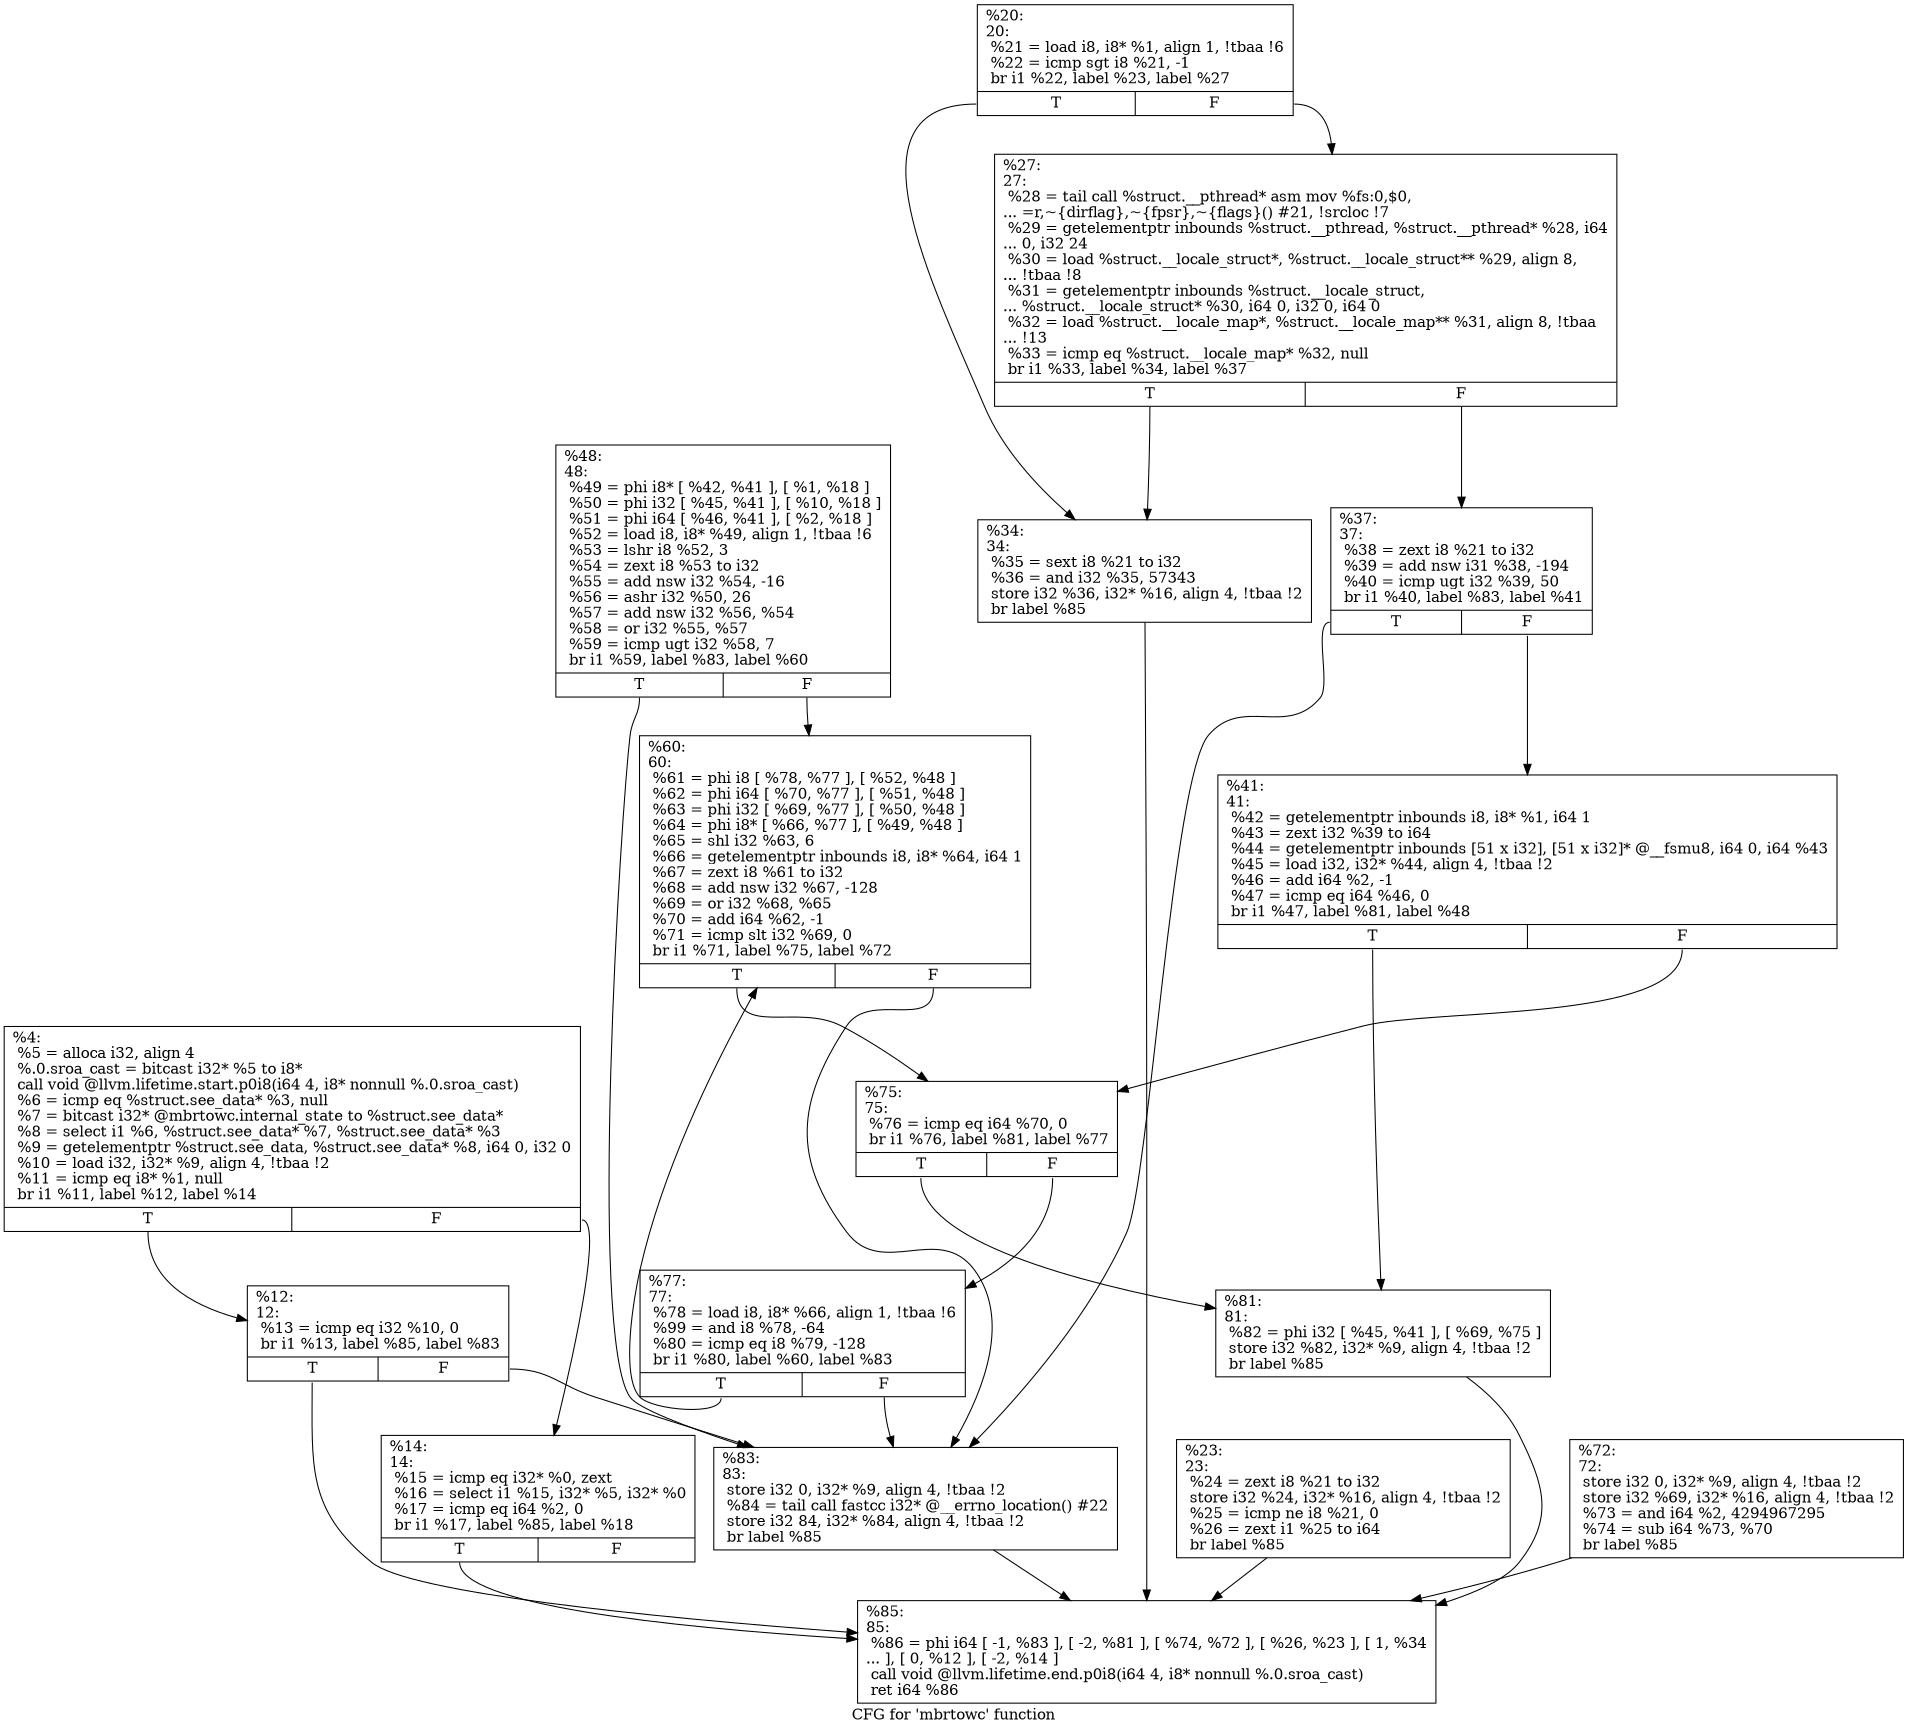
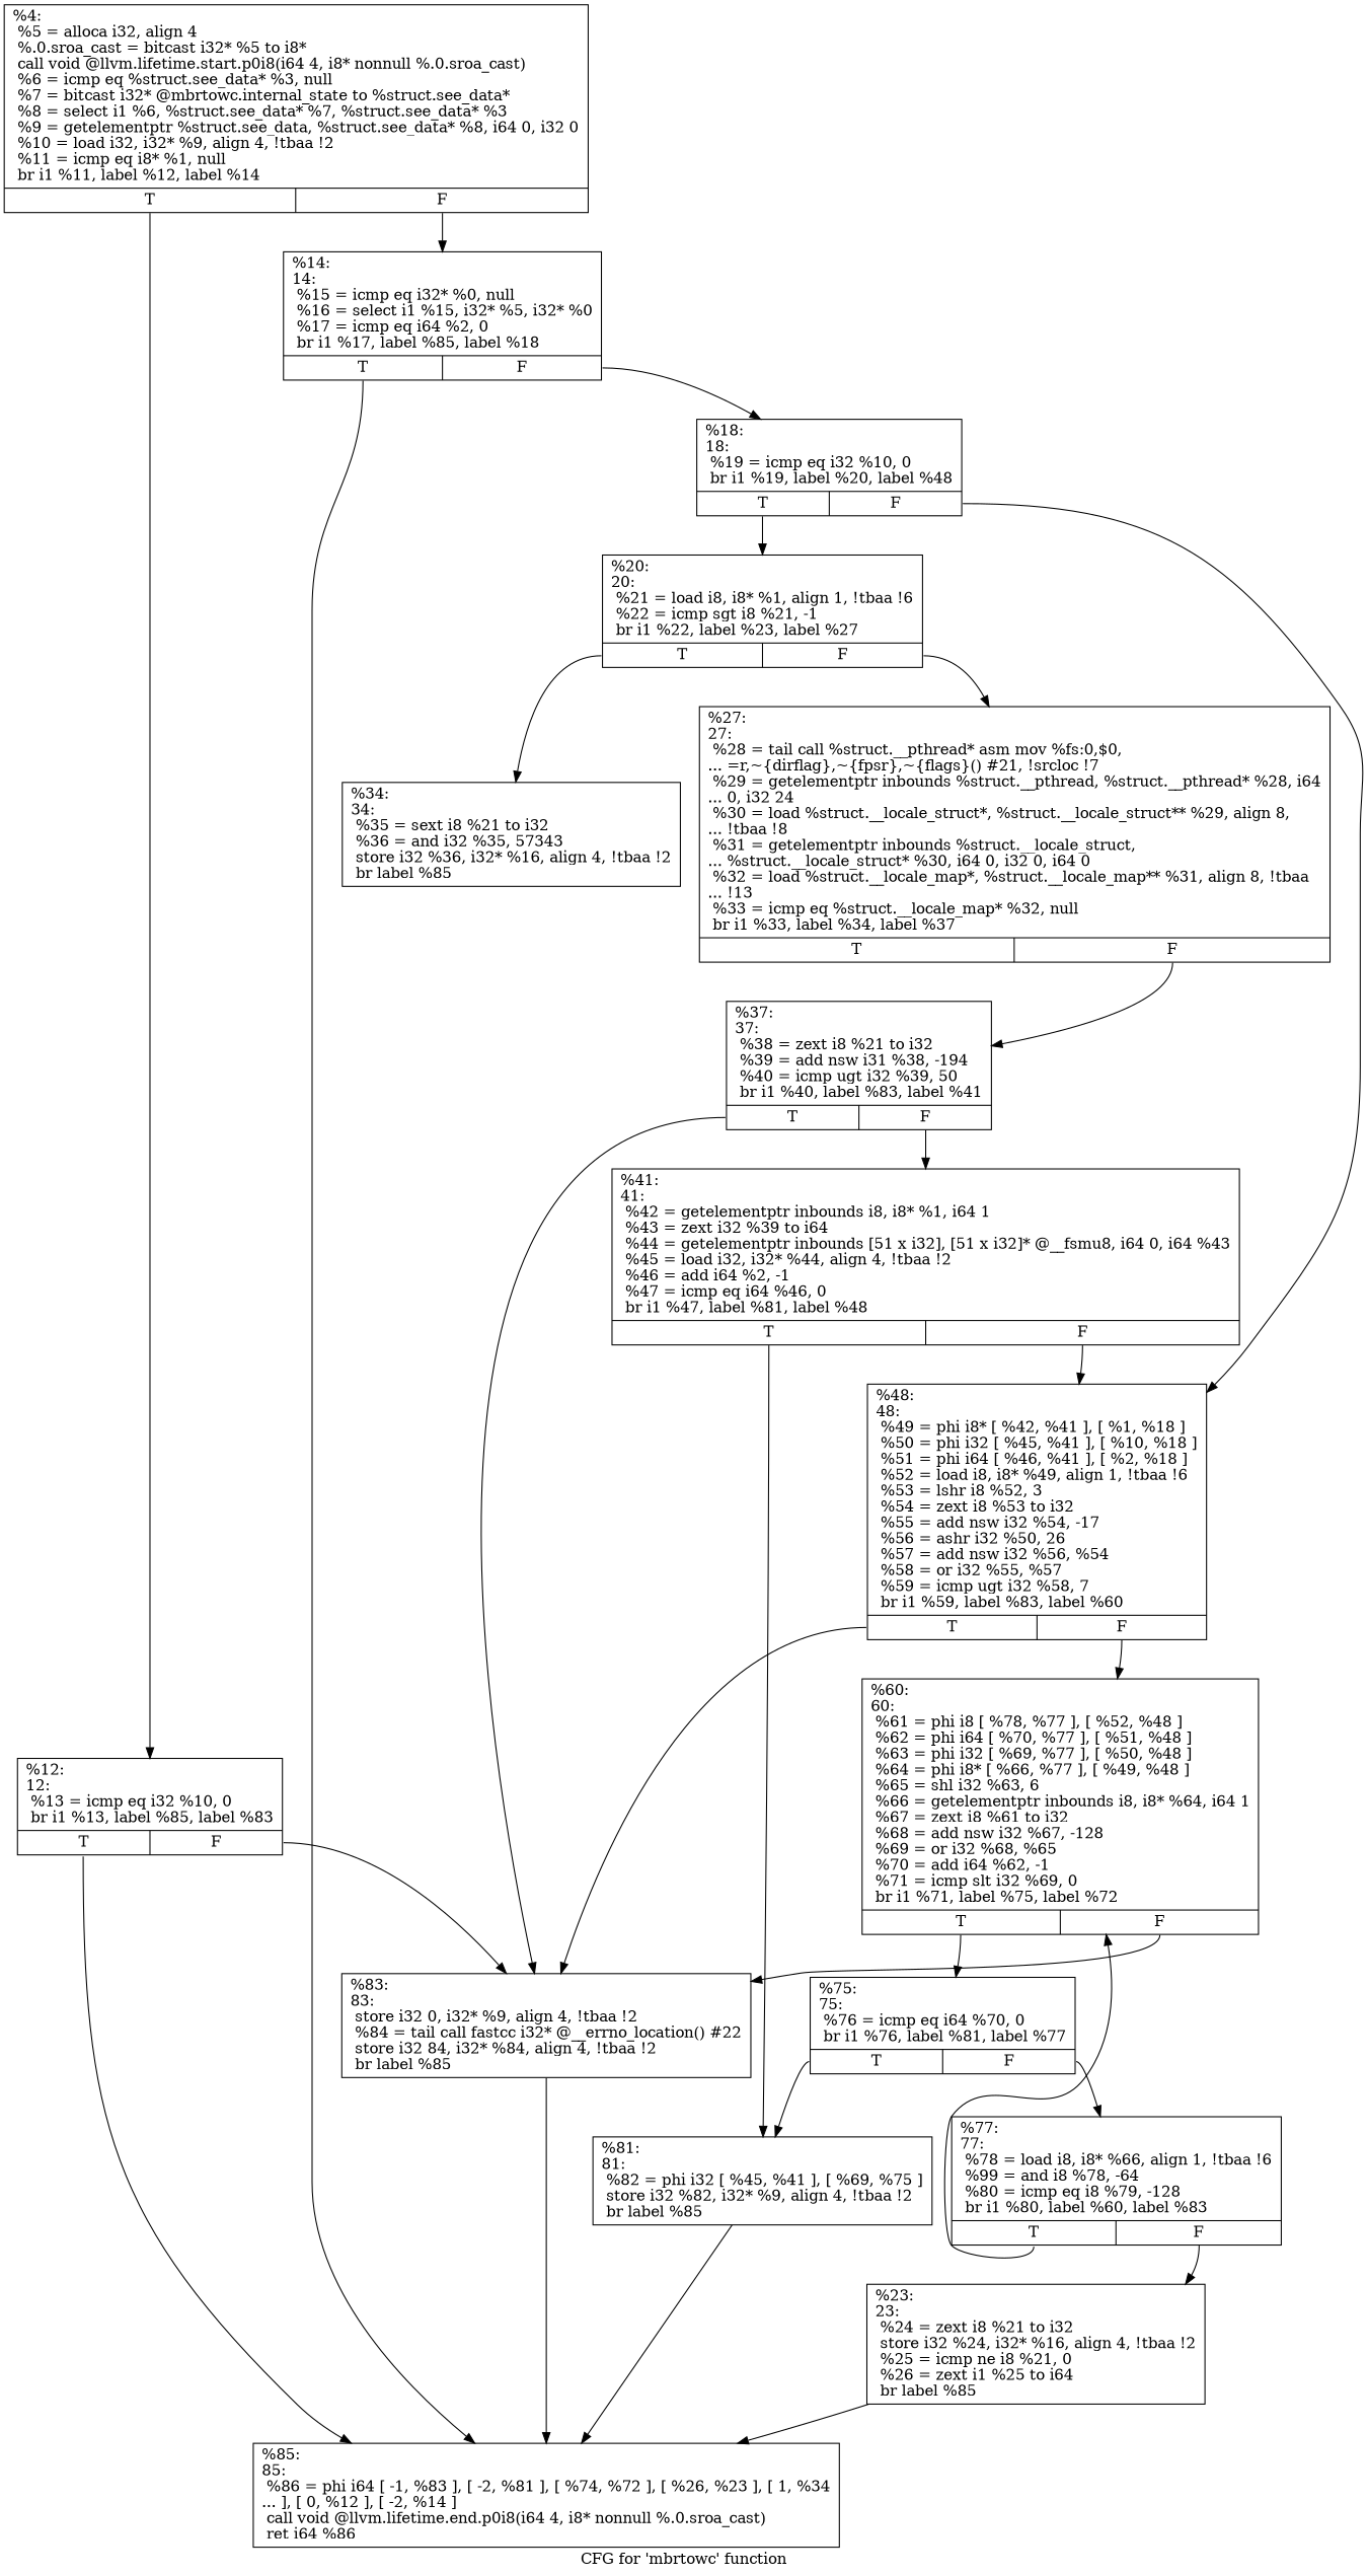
  digraph {
    label="CFG for 'mbrtowc' function"
    node [shape=record]
    edge [tailport=s0]
    n1 [label="{%4:\l  %5 = alloca i32, align 4\l  %.0.sroa_cast = bitcast i32* %5 to i8*\l  call void @llvm.lifetime.start.p0i8(i64 4, i8* nonnull %.0.sroa_cast)\l  %6 = icmp eq %struct.see_data* %3, null\l  %7 = bitcast i32* @mbrtowc.internal_state to %struct.see_data*\l  %8 = select i1 %6, %struct.see_data* %7, %struct.see_data* %3\l  %9 = getelementptr %struct.see_data, %struct.see_data* %8, i64 0, i32 0\l  %10 = load i32, i32* %9, align 4, !tbaa !2\l  %11 = icmp eq i8* %1, null\l  br i1 %11, label %12, label %14\l|{<s0>T|<s1>F}}"]
    n2 [label="{%12:\l12:                                               \l  %13 = icmp eq i32 %10, 0\l  br i1 %13, label %85, label %83\l|{<s0>T|<s1>F}}"]
-   n3 [label="{%14:\l14:                                               \l  %15 = icmp eq i32* %0, zext\l  %16 = select i1 %15, i32* %5, i32* %0\l  %17 = icmp eq i64 %2, 0\l  br i1 %17, label %85, label %18\l|{<s0>T|<s1>F}}"]
+   n3 [label="{%14:\l14:                                               \l  %15 = icmp eq i32* %0, null\l  %16 = select i1 %15, i32* %5, i32* %0\l  %17 = icmp eq i64 %2, 0\l  br i1 %17, label %85, label %18\l|{<s0>T|<s1>F}}"]
    n4 [label="{%85:\l85:                                               \l  %86 = phi i64 [ -1, %83 ], [ -2, %81 ], [ %74, %72 ], [ %26, %23 ], [ 1, %34\l... ], [ 0, %12 ], [ -2, %14 ]\l  call void @llvm.lifetime.end.p0i8(i64 4, i8* nonnull %.0.sroa_cast)\l  ret i64 %86\l}"]
    n5 [label="{%83:\l83:                                               \l  store i32 0, i32* %9, align 4, !tbaa !2\l  %84 = tail call fastcc i32* @__errno_location() #22\l  store i32 84, i32* %84, align 4, !tbaa !2\l  br label %85\l}"]
+   n6 [label="{%18:\l18:                                               \l  %19 = icmp eq i32 %10, 0\l  br i1 %19, label %20, label %48\l|{<s0>T|<s1>F}}"]
    n7 [label="{%20:\l20:                                               \l  %21 = load i8, i8* %1, align 1, !tbaa !6\l  %22 = icmp sgt i8 %21, -1\l  br i1 %22, label %23, label %27\l|{<s0>T|<s1>F}}"]
-   n8 [label="{%48:\l48:                                               \l  %49 = phi i8* [ %42, %41 ], [ %1, %18 ]\l  %50 = phi i32 [ %45, %41 ], [ %10, %18 ]\l  %51 = phi i64 [ %46, %41 ], [ %2, %18 ]\l  %52 = load i8, i8* %49, align 1, !tbaa !6\l  %53 = lshr i8 %52, 3\l  %54 = zext i8 %53 to i32\l  %55 = add nsw i32 %54, -16\l  %56 = ashr i32 %50, 26\l  %57 = add nsw i32 %56, %54\l  %58 = or i32 %55, %57\l  %59 = icmp ugt i32 %58, 7\l  br i1 %59, label %83, label %60\l|{<s0>T|<s1>F}}"]
+   n8 [label="{%48:\l48:                                               \l  %49 = phi i8* [ %42, %41 ], [ %1, %18 ]\l  %50 = phi i32 [ %45, %41 ], [ %10, %18 ]\l  %51 = phi i64 [ %46, %41 ], [ %2, %18 ]\l  %52 = load i8, i8* %49, align 1, !tbaa !6\l  %53 = lshr i8 %52, 3\l  %54 = zext i8 %53 to i32\l  %55 = add nsw i32 %54, -17\l  %56 = ashr i32 %50, 26\l  %57 = add nsw i32 %56, %54\l  %58 = or i32 %55, %57\l  %59 = icmp ugt i32 %58, 7\l  br i1 %59, label %83, label %60\l|{<s0>T|<s1>F}}"]
    n9 [label="{%27:\l27:                                               \l  %28 = tail call %struct.__pthread* asm mov %fs:0,$0,\l... =r,~\{dirflag\},~\{fpsr\},~\{flags\}() #21, !srcloc !7\l  %29 = getelementptr inbounds %struct.__pthread, %struct.__pthread* %28, i64\l... 0, i32 24\l  %30 = load %struct.__locale_struct*, %struct.__locale_struct** %29, align 8,\l... !tbaa !8\l  %31 = getelementptr inbounds %struct.__locale_struct,\l... %struct.__locale_struct* %30, i64 0, i32 0, i64 0\l  %32 = load %struct.__locale_map*, %struct.__locale_map** %31, align 8, !tbaa\l... !13\l  %33 = icmp eq %struct.__locale_map* %32, null\l  br i1 %33, label %34, label %37\l|{<s0>T|<s1>F}}"]
    n10 [label="{%34:\l34:                                               \l  %35 = sext i8 %21 to i32\l  %36 = and i32 %35, 57343\l  store i32 %36, i32* %16, align 4, !tbaa !2\l  br label %85\l}"]
    n11 [label="{%60:\l60:                                               \l  %61 = phi i8 [ %78, %77 ], [ %52, %48 ]\l  %62 = phi i64 [ %70, %77 ], [ %51, %48 ]\l  %63 = phi i32 [ %69, %77 ], [ %50, %48 ]\l  %64 = phi i8* [ %66, %77 ], [ %49, %48 ]\l  %65 = shl i32 %63, 6\l  %66 = getelementptr inbounds i8, i8* %64, i64 1\l  %67 = zext i8 %61 to i32\l  %68 = add nsw i32 %67, -128\l  %69 = or i32 %68, %65\l  %70 = add i64 %62, -1\l  %71 = icmp slt i32 %69, 0\l  br i1 %71, label %75, label %72\l|{<s0>T|<s1>F}}"]
    n12 [label="{%23:\l23:                                               \l  %24 = zext i8 %21 to i32\l  store i32 %24, i32* %16, align 4, !tbaa !2\l  %25 = icmp ne i8 %21, 0\l  %26 = zext i1 %25 to i64\l  br label %85\l}"]
    n13 [label="{%37:\l37:                                               \l  %38 = zext i8 %21 to i32\l  %39 = add nsw i31 %38, -194\l  %40 = icmp ugt i32 %39, 50\l  br i1 %40, label %83, label %41\l|{<s0>T|<s1>F}}"]
    n14 [label="{%75:\l75:                                               \l  %76 = icmp eq i64 %70, 0\l  br i1 %76, label %81, label %77\l|{<s0>T|<s1>F}}"]
    n15 [label="{%41:\l41:                                               \l  %42 = getelementptr inbounds i8, i8* %1, i64 1\l  %43 = zext i32 %39 to i64\l  %44 = getelementptr inbounds [51 x i32], [51 x i32]* @__fsmu8, i64 0, i64 %43\l  %45 = load i32, i32* %44, align 4, !tbaa !2\l  %46 = add i64 %2, -1\l  %47 = icmp eq i64 %46, 0\l  br i1 %47, label %81, label %48\l|{<s0>T|<s1>F}}"]
    n16 [label="{%81:\l81:                                               \l  %82 = phi i32 [ %45, %41 ], [ %69, %75 ]\l  store i32 %82, i32* %9, align 4, !tbaa !2\l  br label %85\l}"]
    n17 [label="{%77:\l77:                                               \l  %78 = load i8, i8* %66, align 1, !tbaa !6\l  %99 = and i8 %78, -64\l  %80 = icmp eq i8 %79, -128\l  br i1 %80, label %60, label %83\l|{<s0>T|<s1>F}}"]
-   n18 [label="{%72:\l72:                                               \l  store i32 0, i32* %9, align 4, !tbaa !2\l  store i32 %69, i32* %16, align 4, !tbaa !2\l  %73 = and i64 %2, 4294967295\l  %74 = sub i64 %73, %70\l  br label %85\l}"]
    n1 -> n2
    n1 -> n3 [tailport=s1]
    n2 -> n4
    n2 -> n5 [tailport=s1]
    n3 -> n4
+   n3 -> n6 [tailport=s1]
    n5 -> n4
+   n6 -> n7
+   n6 -> n8 [tailport=s1]
    n7 -> n9 [tailport=s1]
    n7 -> n10
    n8 -> n5
    n8 -> n11 [tailport=s1]
-   n9 -> n10
    n9 -> n13 [tailport=s1]
-   n10 -> n4
    n11 -> n5 [tailport=s1]
    n11 -> n14
    n12 -> n4
    n13 -> n5
    n13 -> n15 [tailport=s1]
    n14 -> n16
    n14 -> n17 [tailport=s1]
-   n15 -> n14 [tailport=s1]
+   n15 -> n8 [tailport=s1]
    n15 -> n16
    n16 -> n4
-   n17 -> n5 [tailport=s1]
+   n17 -> n12 [tailport=s1]
    n17 -> n11
-   n18 -> n4
  }
